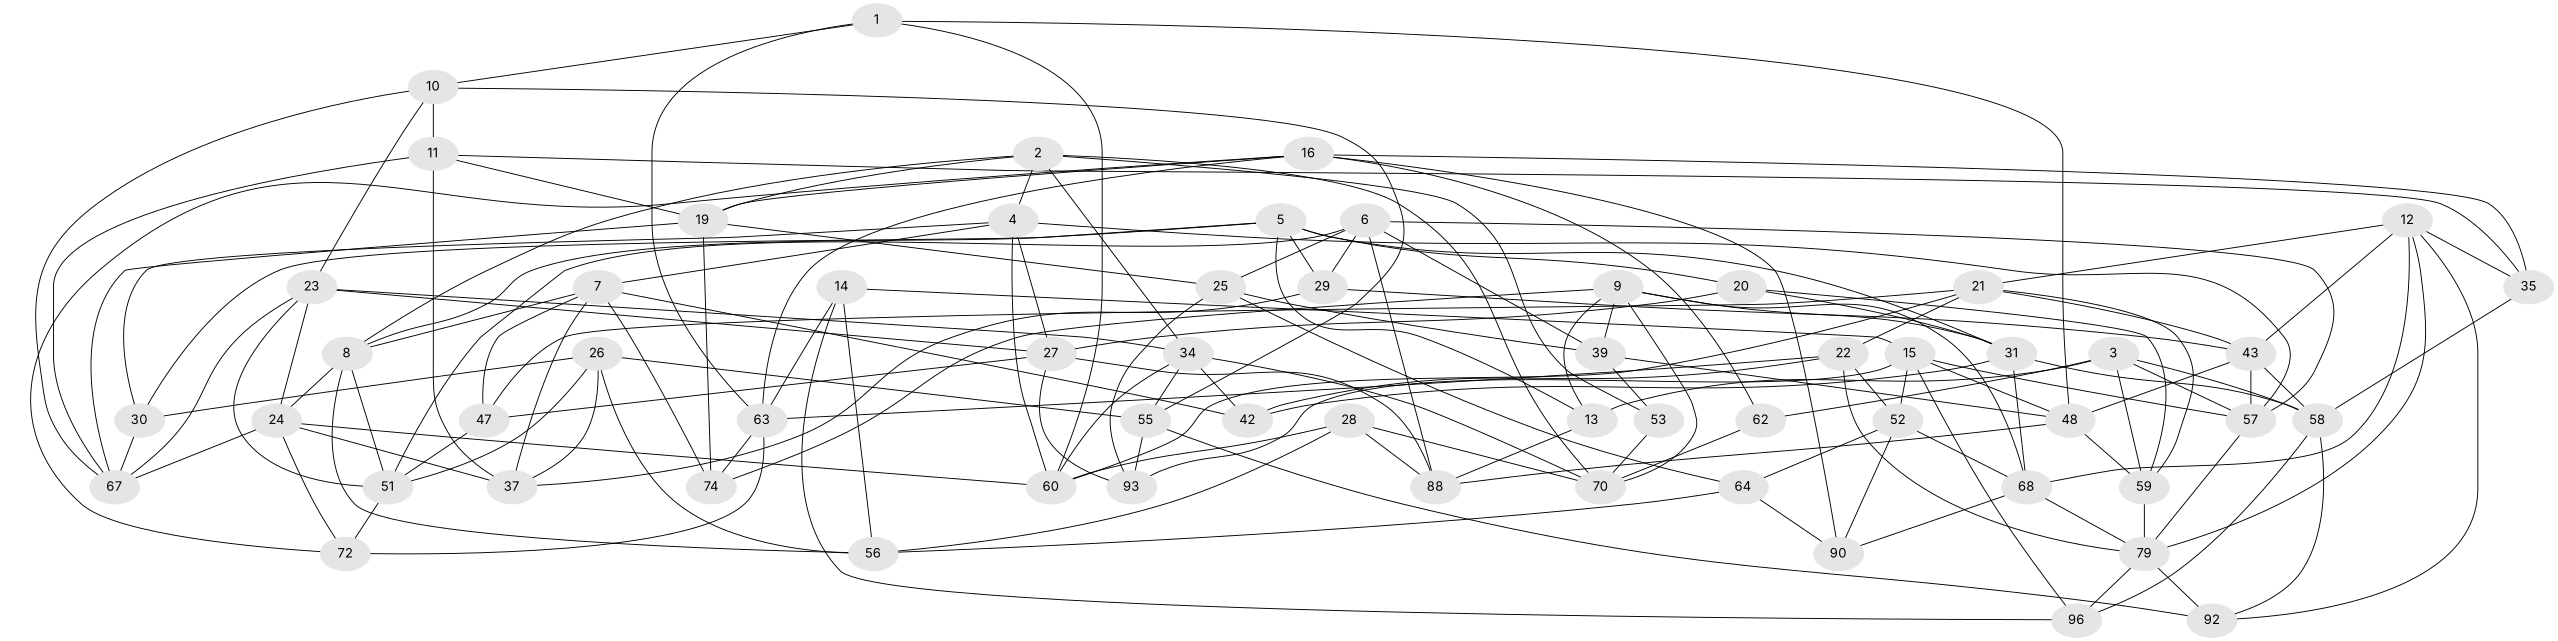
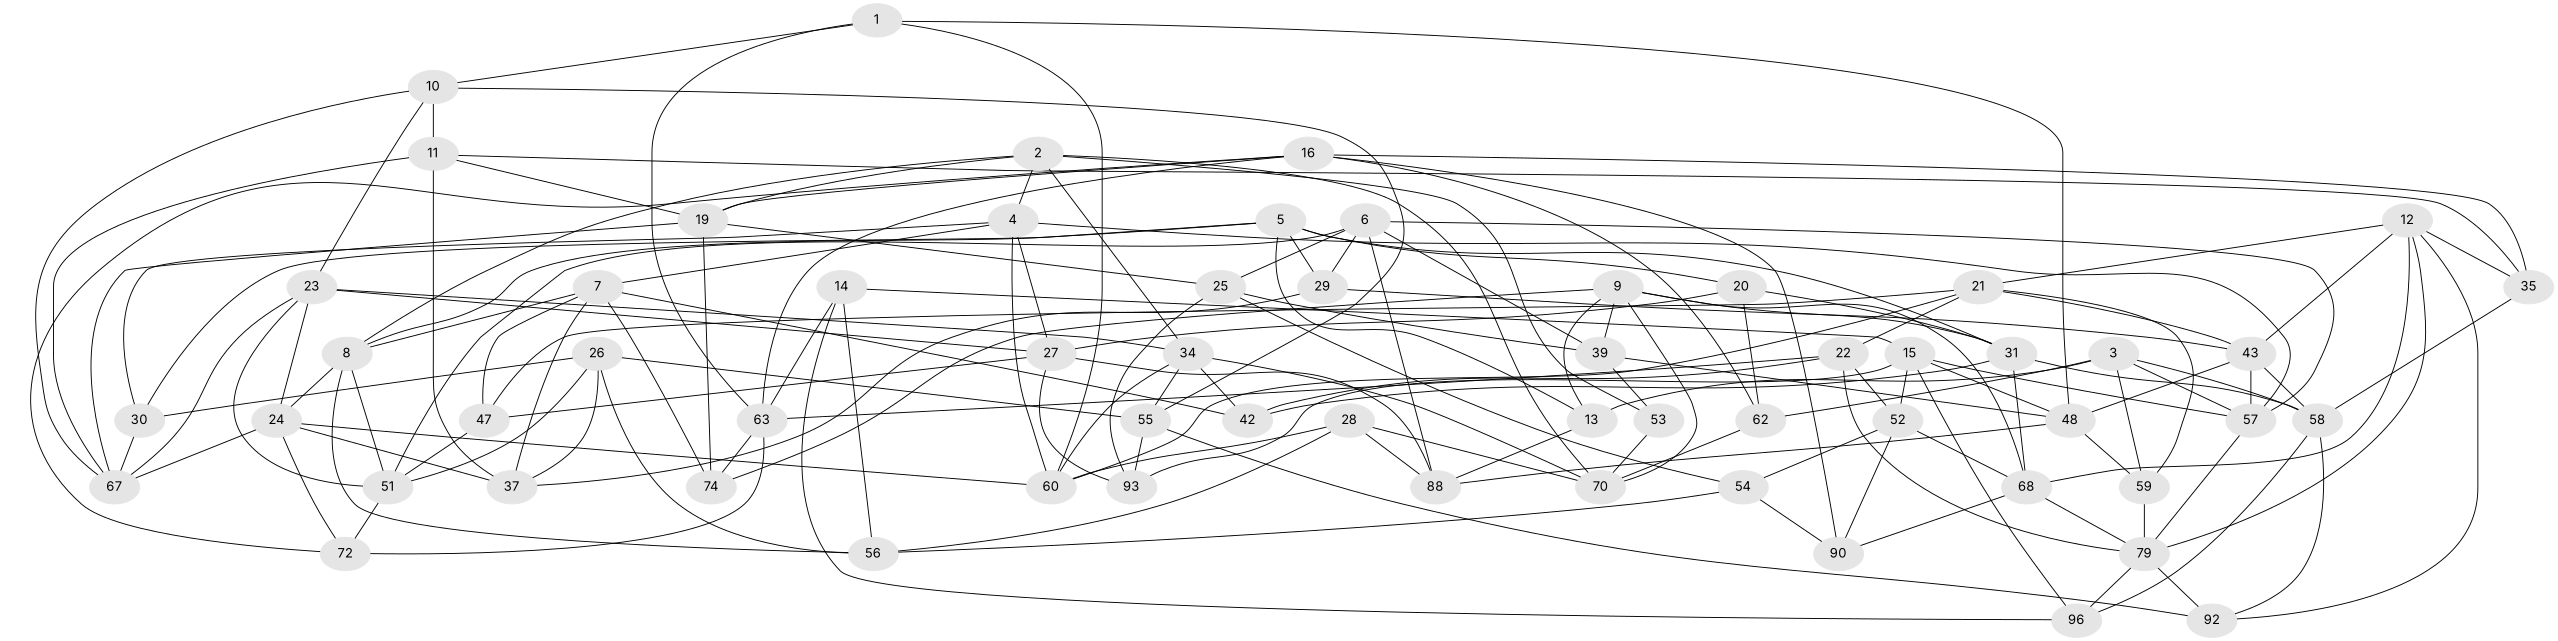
  graph {
    fontname=Inter
    node [color=gray90 fontname=Inter style=filled]
    edge [fontname=Inter]
    10 [super="+83"]
    55 [super="+61"]
    11 [super="+64"]
    23 [super="+50"]
    67 [super="+76"]
    1
    48 [super="+71"]
    60 [super="+99"]
    63 [super="+97"]
    59
    88 [super="+89"]
    74
    72
    2 [super="+30"]
    4 [super="+17"]
    8 [super="+77"]
    19 [super="+95"]
    34 [super="+94"]
    53
    70 [super="+81"]
    57 [super="+87"]
    7 [super="+91"]
    27 [super="+33"]
    n24 [label=30]
    51 [super="+100"]
    24 [super="+36"]
    56 [super="+98"]
    25 [super="+45"]
    42
    3 [super="+18"]
    13
    58 [super="+73"]
    62
    92
    93
    79 [super="+80"]
    96
    37 [super="+82"]
    47
    5 [super="+38"]
    20
    29
    31 [super="+32"]
    43 [super="+65"]
    68 [super="+78"]
    6 [super="+86"]
    39 [super="+84"]
-   54 [label=64]
+   54
    9 [super="+66"]
    90
    35
    12 [super="+49"]
    21 [super="+46"]
    22 [super="+41"]
    15 [super="+44"]
    52 [super="+85"]
    14
    16 [super="+69"]
    26 [super="+75"]
    28
    10 -- 55
    10 -- 11
    10 -- 23
    10 -- 67
    55 -- 92
    55 -- 93
    11 -- 67
    11 -- 19
    11 -- 37 [weight=2]
    11 -- 35
    23 -- 67
    23 -- 34
    23 -- 27
    23 -- 51
    23 -- 24
    1 -- 10
    1 -- 48
    1 -- 60
    1 -- 63
    48 -- 59
    48 -- 88
    63 -- 74
    63 -- 72
    59 -- 79
    2 -- 4
    2 -- 8
    2 -- 19
    2 -- 34
    2 -- 53
    2 -- 70
    4 -- 60
    4 -- 57
    4 -- 7
    4 -- 27
    4 -- n24
    8 -- 51
    8 -- 24
    8 -- 56
    19 -- 67
    19 -- 74
    19 -- 25
    34 -- 55
    34 -- 60
    34 -- 70
    34 -- 42
    53 -- 70
    57 -- 79
    7 -- 74
    7 -- 8
    7 -- 42
    7 -- 37
    7 -- 47
    27 -- 88
    27 -- 93
    27 -- 47
    n24 -- 67
    51 -- 72
    24 -- 67
    24 -- 60
    24 -- 72
    24 -- 37
    25 -- 93
    25 -- 39
    25 -- 54
    3 -- 59
    3 -- 57
    3 -- 13
    3 -- 58
    3 -- 62
    13 -- 88
    58 -- 92
    58 -- 96
    62 -- 70
    79 -- 92
    79 -- 96
    47 -- 51
    5 -- 8
    5 -- n24
    5 -- 13
    5 -- 20
    5 -- 29
    5 -- 31
    20 -- 27
-   20 -- 59
+   20 -- 62
    20 -- 31
    29 -- 37
    29 -- 43
    31 -- 42
    31 -- 58
    31 -- 68
    43 -- 48
    43 -- 57
    43 -- 58
    68 -- 79
    68 -- 90
    6 -- 88
    6 -- 57
    6 -- 51
    6 -- 25
    6 -- 29
    6 -- 39
    39 -- 48
    39 -- 53 [weight=2]
    54 -- 56
    54 -- 90
    9 -- 74
    9 -- 70
    9 -- 13
    9 -- 31
    9 -- 68
    9 -- 39
    35 -- 58
    12 -- 92
    12 -- 79
    12 -- 43
    12 -- 68
    12 -- 35
    12 -- 21
    21 -- 60
    21 -- 59
    21 -- 47
    21 -- 43
    21 -- 22
    22 -- 63
    22 -- 42
    22 -- 79
    22 -- 52 [weight=2]
    15 -- 48
    15 -- 57
    15 -- 93
    15 -- 96
    15 -- 52
    52 -- 68
    52 -- 54
    52 -- 90
    14 -- 63
    14 -- 56
    14 -- 96
    14 -- 15
    16 -- 63
    16 -- 72
    16 -- 19
    16 -- 62
    16 -- 90
    16 -- 35
    26 -- 55
    26 -- n24
    26 -- 51
    26 -- 56 [weight=2]
    26 -- 37
    28 -- 60
    28 -- 88
    28 -- 70
    28 -- 56
  }
